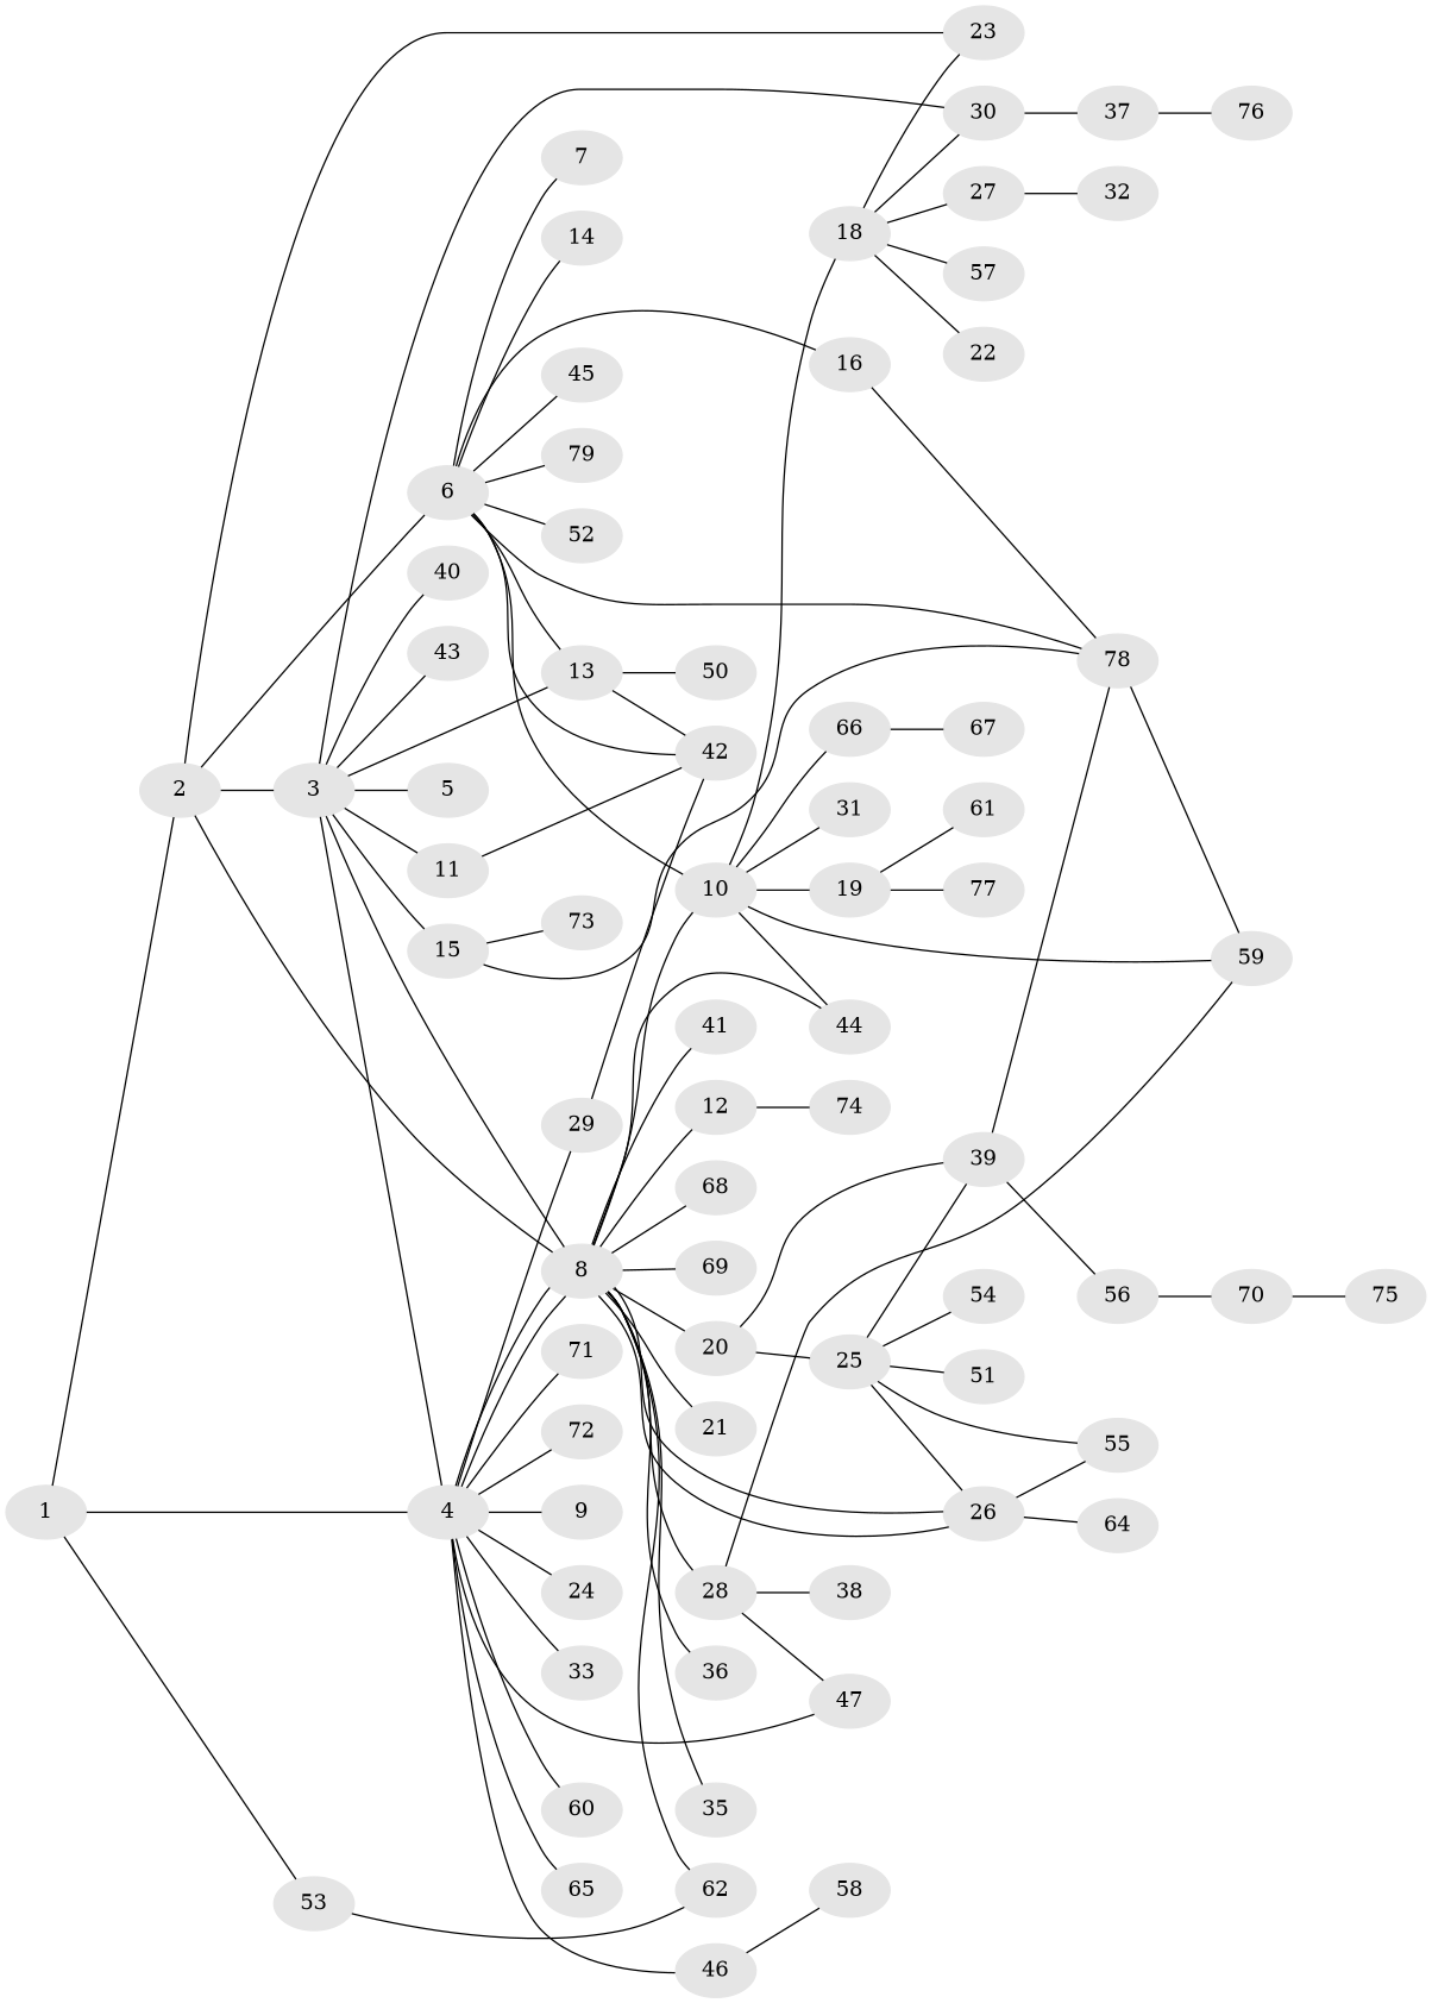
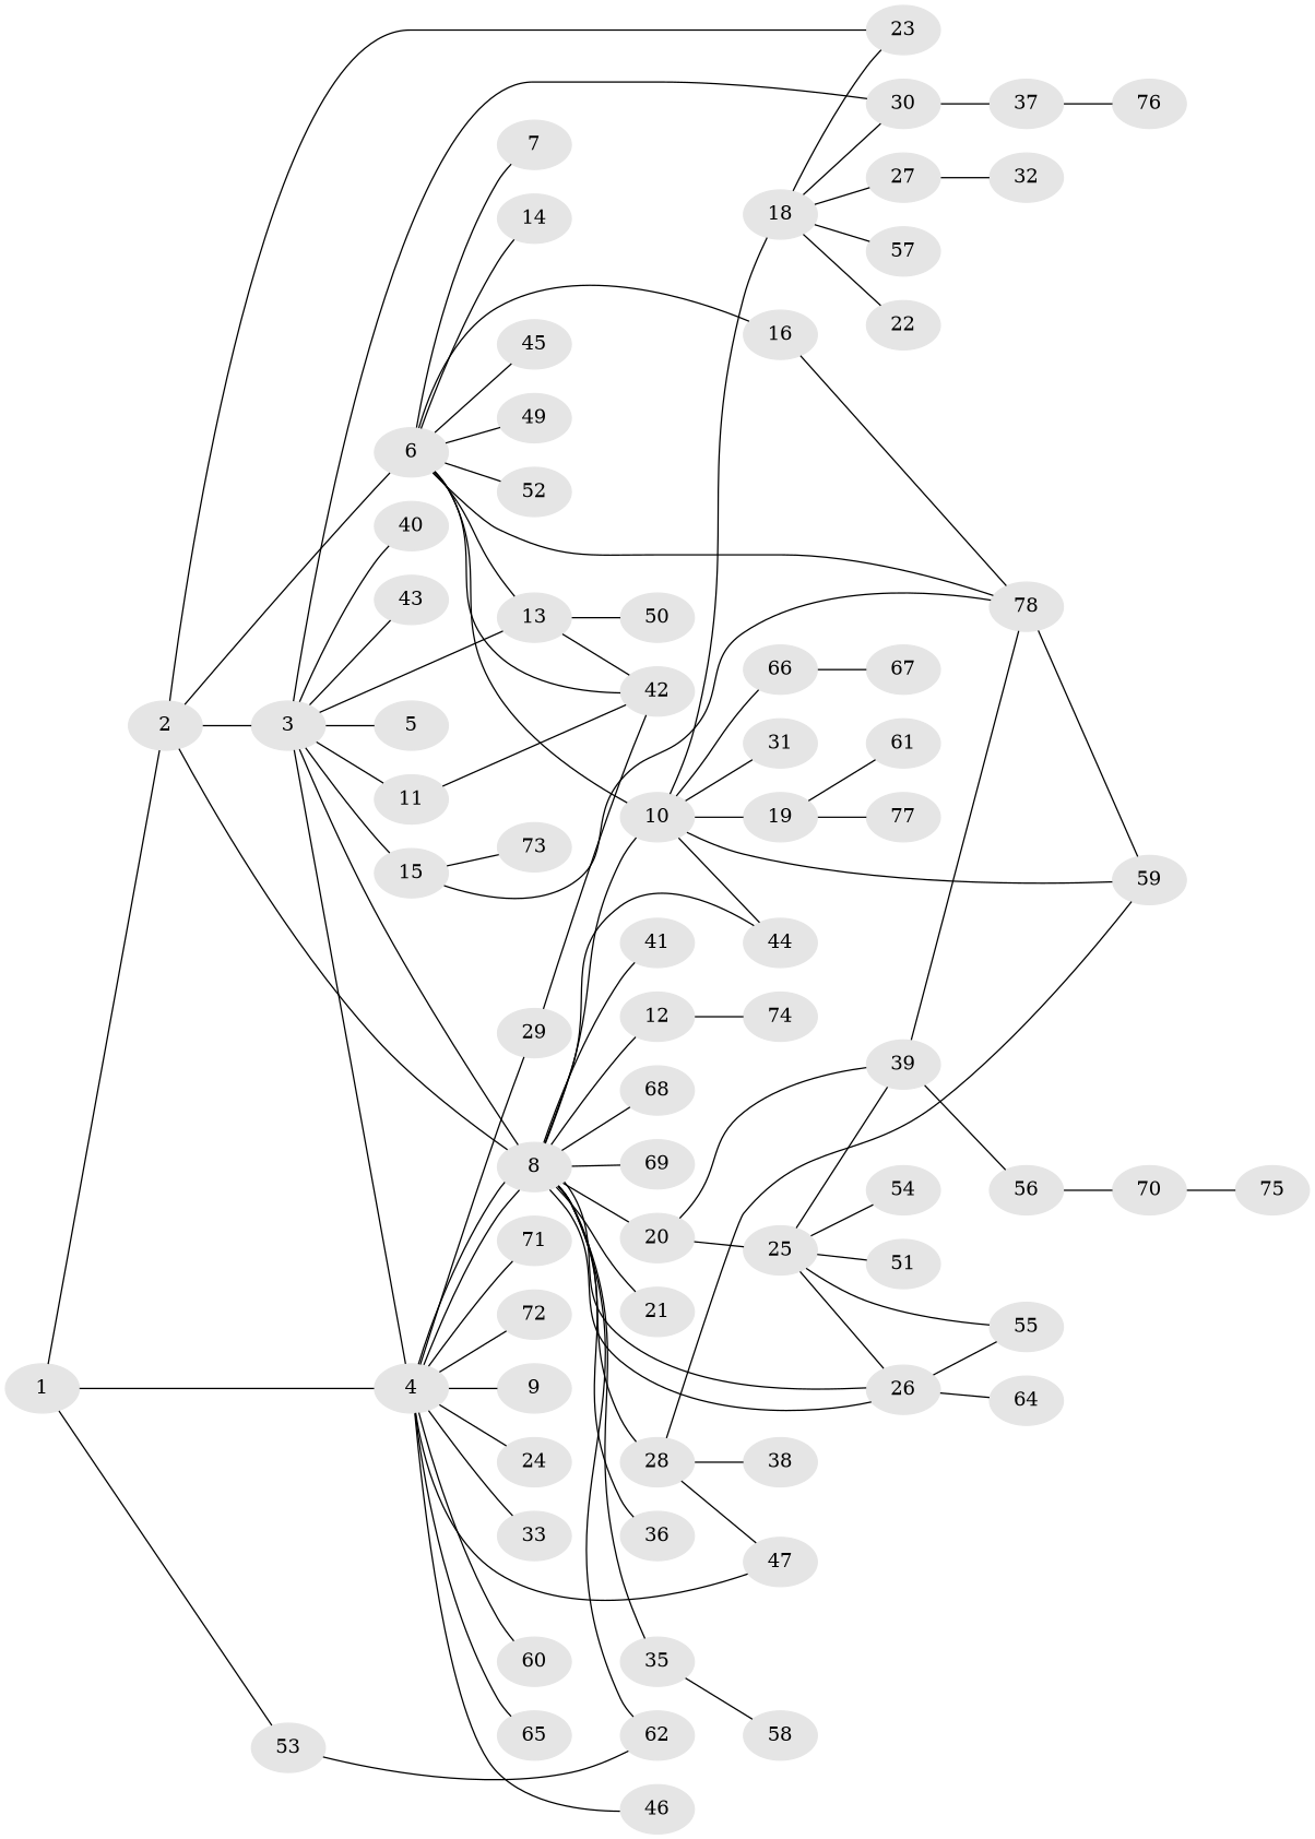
  graph {
    rankdir=LR
    node [color=gray90 style=filled]
    1
    2
    4
    53
    3
    6
    8
    23
    9
    24
    29
    33
    46
    47
    60
    65
    71
    72
    62
    5
    11
    13
    15
    30
    40
    43
    7
    10
    14
    16
    42
    45
    n33 [label=78]
-   49 [label=79]
+   49
    52
    12
    20
    21
    26
    28
    35
    36
    41
    44
    68
    69
    50
    73
    37
    58
    18
    19
    31
    59
    66
    74
    25
    39
    55
    64
    38
    22
    27
    57
    61
    77
    67
    32
    51
    54
    56
    76
    70
    75
    1 -- 2
    1 -- 4
    1 -- 53
    2 -- 3
    2 -- 6
    2 -- 8
    2 -- 23
    4 -- 8
    4 -- 8
    4 -- 9
    4 -- 24
    4 -- 29
    4 -- 33
    4 -- 46
    4 -- 47
    4 -- 60
    4 -- 65
    4 -- 71
    4 -- 72
    53 -- 62
    3 -- 4
    3 -- 8
    3 -- 5
    3 -- 11
    3 -- 13
    3 -- 15
    3 -- 30
    3 -- 40
    3 -- 43
    6 -- 13
    6 -- 7
    6 -- 10
    6 -- 14
    6 -- 16
    6 -- 42
    6 -- 45
    6 -- n33
    6 -- 49
    6 -- 52
    8 -- 62
    8 -- 10
    8 -- 12
    8 -- 20
    8 -- 21
    8 -- 26
    8 -- 26
    8 -- 28
    8 -- 35
    8 -- 36
    8 -- 41
    8 -- 44
    8 -- 68
    8 -- 69
    29 -- 42
-   46 -- 58
+   35 -- 58
    11 -- 42
    13 -- 42
    13 -- 50
    15 -- n33
    15 -- 73
    30 -- 37
    10 -- 44
    10 -- 18
    10 -- 19
    10 -- 31
    10 -- 59
    10 -- 66
    16 -- n33
    n33 -- 59
    12 -- 74
    20 -- 25
    20 -- 39
    26 -- 55
    26 -- 64
    28 -- 47
    28 -- 59
    28 -- 38
    37 -- 76
    18 -- 23
    18 -- 30
    18 -- 22
    18 -- 27
    18 -- 57
    19 -- 61
    19 -- 77
    66 -- 67
    25 -- 26
    25 -- 39
    25 -- 55
    25 -- 51
    25 -- 54
    39 -- n33
    39 -- 56
    27 -- 32
    56 -- 70
    70 -- 75
  }
